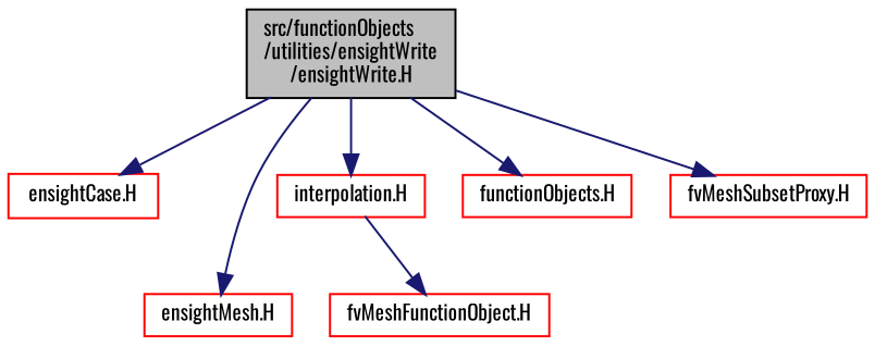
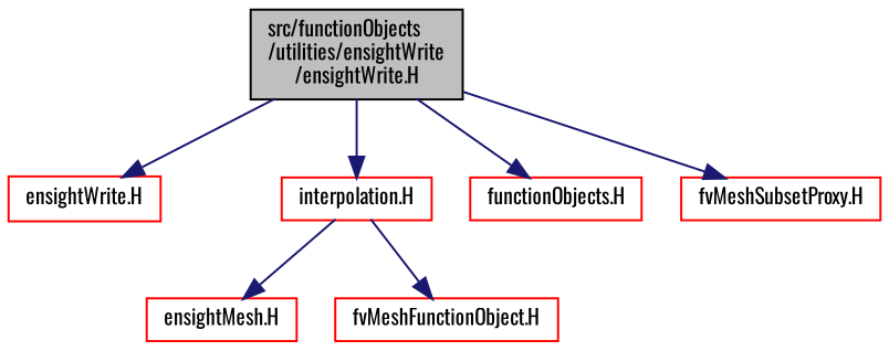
  digraph {
    fontname=Oswald
    node [color=red fontname=Oswald fontsize=10 shape=record]
    edge [color=midnightblue fontname=Oswald fontsize=10 labelfontname=Helvetica labelfontsize=10 style=solid]
    n1 [color=black fillcolor=grey75 fontcolor=black height=0.2 label="src/functionObjects\l/utilities/ensightWrite\l/ensightWrite.H" style=filled width=0.4]
-   n2 [height=0.2 label="ensightCase.H" width=0.4]
+   n2 [height=0.2 label="ensightWrite.H" width=0.4]
    n3 [height=0.2 label="ensightMesh.H" width=0.4]
    n4 [height=0.2 label="interpolation.H" width=0.4]
    n5 [height=0.2 label="functionObjects.H" width=0.4]
    n6 [height=0.2 label="fvMeshSubsetProxy.H" width=0.4]
    n7 [height=0.2 label="fvMeshFunctionObject.H" width=0.4]
    n1 -> n2
-   n1 -> n3
+   n4 -> n3
    n1 -> n4
    n1 -> n5
    n1 -> n6
    n4 -> n7
  }
